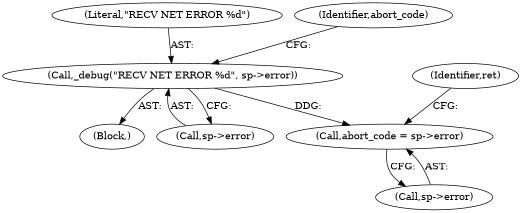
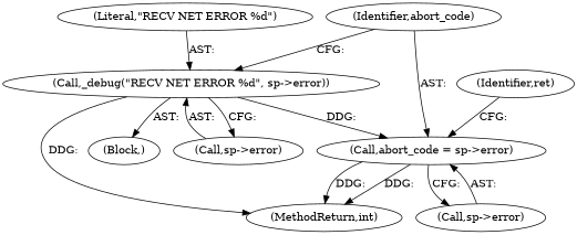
  digraph {
    n1 [label="(Call,abort_code = sp->error)"]
    n2 [label="(Call,sp->error)"]
+   n3 [label="(MethodReturn,int)"]
    n4 [label="(Block,)"]
    n5 [label="(Call,_debug(\"RECV NET ERROR %d\", sp->error))"]
    n6 [label="(Call,sp->error)"]
    n7 [label="(Identifier,abort_code)"]
    n8 [label="(Literal,\"RECV NET ERROR %d\")"]
    n9 [label="(Identifier,ret)"]
    n1 -> n2 [label="CFG: "]
+   n1 -> n3 [label="DDG: "]
+   n1 -> n3 [label="DDG: "]
    n2 -> n1 [label="AST: "]
    n5 -> n1 [label="DDG: "]
+   n5 -> n3 [label="DDG: "]
    n5 -> n4 [label="AST: "]
    n5 -> n6 [label="CFG: "]
    n6 -> n5 [label="AST: "]
+   n7 -> n1 [label="AST: "]
    n7 -> n5 [label="CFG: "]
    n8 -> n5 [label="AST: "]
    n9 -> n1 [label="CFG: "]
  }
